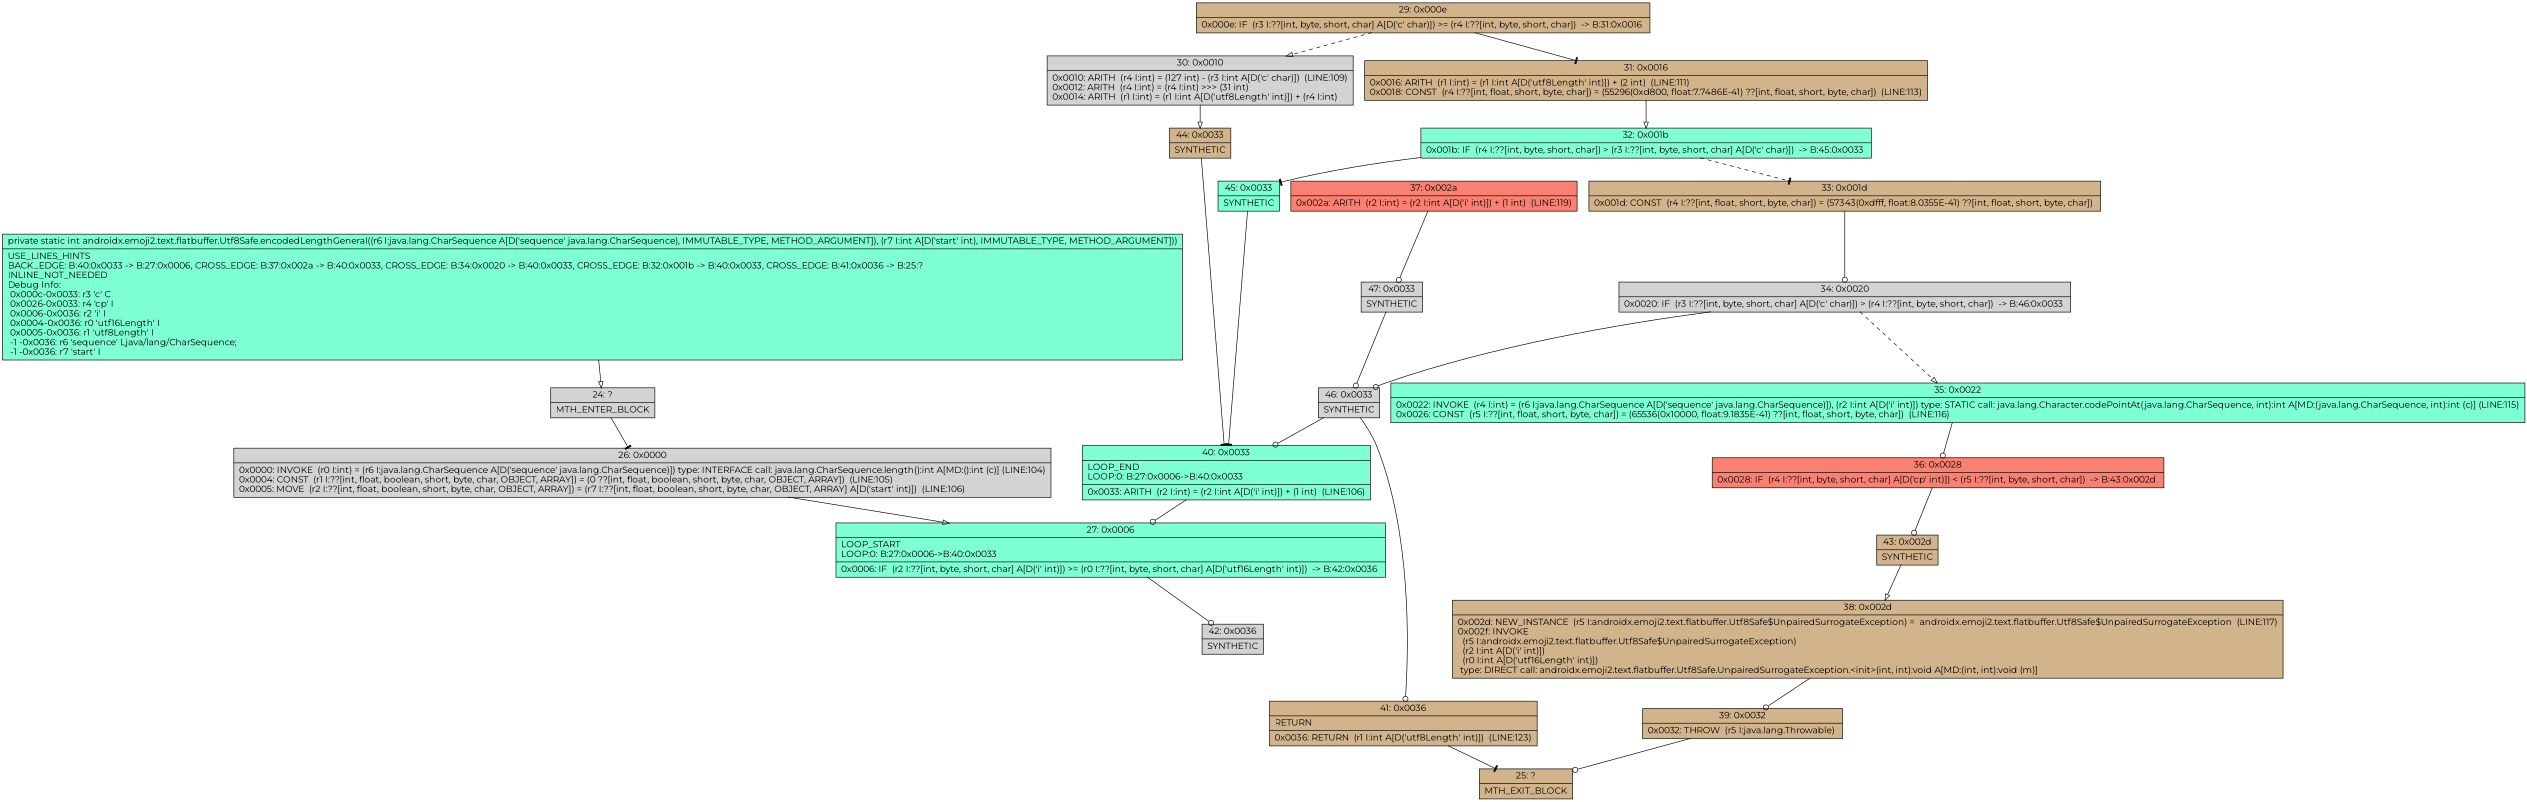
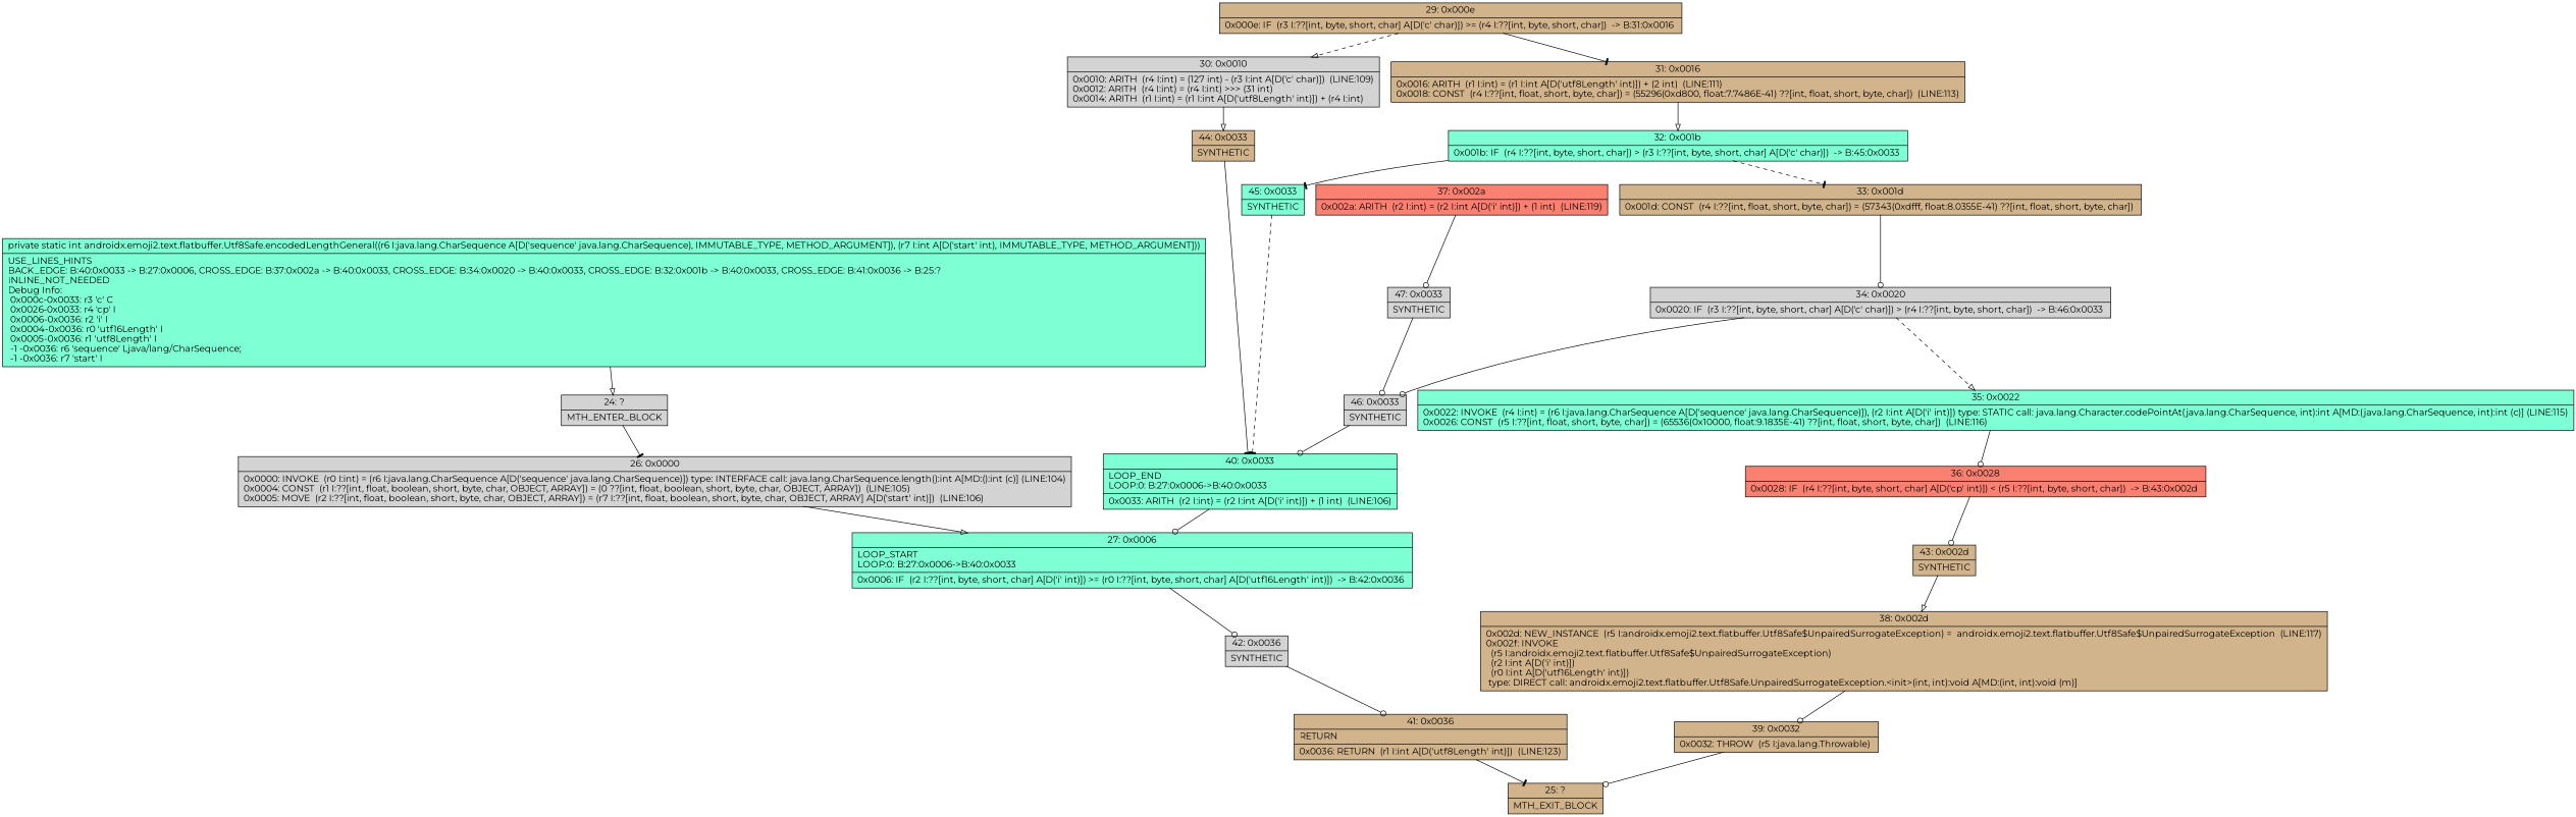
  digraph {
    fontname=Montserrat
    node [fillcolor=tan fontname=Montserrat shape=record style=filled]
    edge [arrowhead=odot fontname=Montserrat]
    n1 [fillcolor=lightgrey label="{24\:\ ?|MTH_ENTER_BLOCK\l}"]
    n2 [fillcolor=lightgrey label="{26\:\ 0x0000|0x0000: INVOKE  (r0 I:int) = (r6 I:java.lang.CharSequence A[D('sequence' java.lang.CharSequence)]) type: INTERFACE call: java.lang.CharSequence.length():int A[MD:():int (c)] (LINE:104)\l0x0004: CONST  (r1 I:??[int, float, boolean, short, byte, char, OBJECT, ARRAY]) = (0 ??[int, float, boolean, short, byte, char, OBJECT, ARRAY])  (LINE:105)\l0x0005: MOVE  (r2 I:??[int, float, boolean, short, byte, char, OBJECT, ARRAY]) = (r7 I:??[int, float, boolean, short, byte, char, OBJECT, ARRAY] A[D('start' int)])  (LINE:106)\l}"]
    n3 [fillcolor=aquamarine label="{27\:\ 0x0006|LOOP_START\lLOOP:0: B:27:0x0006\-\>B:40:0x0033\l|0x0006: IF  (r2 I:??[int, byte, short, char] A[D('i' int)]) \>= (r0 I:??[int, byte, short, char] A[D('utf16Length' int)])  \-\> B:42:0x0036 \l}"]
    n4 [fillcolor=lightgrey label="{42\:\ 0x0036|SYNTHETIC\l}"]
    n5 [label="{41\:\ 0x0036|RETURN\l|0x0036: RETURN  (r1 I:int A[D('utf8Length' int)])  (LINE:123)\l}"]
    n6 [label="{29\:\ 0x000e|0x000e: IF  (r3 I:??[int, byte, short, char] A[D('c' char)]) \>= (r4 I:??[int, byte, short, char])  \-\> B:31:0x0016 \l}"]
    n7 [fillcolor=lightgrey label="{30\:\ 0x0010|0x0010: ARITH  (r4 I:int) = (127 int) \- (r3 I:int A[D('c' char)])  (LINE:109)\l0x0012: ARITH  (r4 I:int) = (r4 I:int) \>\>\> (31 int) \l0x0014: ARITH  (r1 I:int) = (r1 I:int A[D('utf8Length' int)]) + (r4 I:int) \l}"]
    n8 [label="{31\:\ 0x0016|0x0016: ARITH  (r1 I:int) = (r1 I:int A[D('utf8Length' int)]) + (2 int)  (LINE:111)\l0x0018: CONST  (r4 I:??[int, float, short, byte, char]) = (55296(0xd800, float:7.7486E\-41) ??[int, float, short, byte, char])  (LINE:113)\l}"]
    n9 [label="{44\:\ 0x0033|SYNTHETIC\l}"]
    n10 [fillcolor=aquamarine label="{32\:\ 0x001b|0x001b: IF  (r4 I:??[int, byte, short, char]) \> (r3 I:??[int, byte, short, char] A[D('c' char)])  \-\> B:45:0x0033 \l}"]
    n11 [fillcolor=aquamarine label="{40\:\ 0x0033|LOOP_END\lLOOP:0: B:27:0x0006\-\>B:40:0x0033\l|0x0033: ARITH  (r2 I:int) = (r2 I:int A[D('i' int)]) + (1 int)  (LINE:106)\l}"]
    n12 [label="{33\:\ 0x001d|0x001d: CONST  (r4 I:??[int, float, short, byte, char]) = (57343(0xdfff, float:8.0355E\-41) ??[int, float, short, byte, char]) \l}"]
    n13 [fillcolor=aquamarine label="{45\:\ 0x0033|SYNTHETIC\l}"]
    n14 [fillcolor=lightgrey label="{34\:\ 0x0020|0x0020: IF  (r3 I:??[int, byte, short, char] A[D('c' char)]) \> (r4 I:??[int, byte, short, char])  \-\> B:46:0x0033 \l}"]
    n15 [fillcolor=aquamarine label="{35\:\ 0x0022|0x0022: INVOKE  (r4 I:int) = (r6 I:java.lang.CharSequence A[D('sequence' java.lang.CharSequence)]), (r2 I:int A[D('i' int)]) type: STATIC call: java.lang.Character.codePointAt(java.lang.CharSequence, int):int A[MD:(java.lang.CharSequence, int):int (c)] (LINE:115)\l0x0026: CONST  (r5 I:??[int, float, short, byte, char]) = (65536(0x10000, float:9.1835E\-41) ??[int, float, short, byte, char])  (LINE:116)\l}"]
    n16 [fillcolor=lightgrey label="{46\:\ 0x0033|SYNTHETIC\l}"]
    n17 [fillcolor=salmon label="{36\:\ 0x0028|0x0028: IF  (r4 I:??[int, byte, short, char] A[D('cp' int)]) \< (r5 I:??[int, byte, short, char])  \-\> B:43:0x002d \l}"]
    n18 [label="{43\:\ 0x002d|SYNTHETIC\l}"]
    n19 [fillcolor=salmon label="{37\:\ 0x002a|0x002a: ARITH  (r2 I:int) = (r2 I:int A[D('i' int)]) + (1 int)  (LINE:119)\l}"]
    n20 [fillcolor=lightgrey label="{47\:\ 0x0033|SYNTHETIC\l}"]
    n21 [label="{38\:\ 0x002d|0x002d: NEW_INSTANCE  (r5 I:androidx.emoji2.text.flatbuffer.Utf8Safe$UnpairedSurrogateException) =  androidx.emoji2.text.flatbuffer.Utf8Safe$UnpairedSurrogateException  (LINE:117)\l0x002f: INVOKE  \l  (r5 I:androidx.emoji2.text.flatbuffer.Utf8Safe$UnpairedSurrogateException)\l  (r2 I:int A[D('i' int)])\l  (r0 I:int A[D('utf16Length' int)])\l type: DIRECT call: androidx.emoji2.text.flatbuffer.Utf8Safe.UnpairedSurrogateException.\<init\>(int, int):void A[MD:(int, int):void (m)]\l}"]
    n22 [label="{39\:\ 0x0032|0x0032: THROW  (r5 I:java.lang.Throwable) \l}"]
    n23 [label="{25\:\ ?|MTH_EXIT_BLOCK\l}"]
    n24 [fillcolor=aquamarine label="{private static int androidx.emoji2.text.flatbuffer.Utf8Safe.encodedLengthGeneral((r6 I:java.lang.CharSequence A[D('sequence' java.lang.CharSequence), IMMUTABLE_TYPE, METHOD_ARGUMENT]), (r7 I:int A[D('start' int), IMMUTABLE_TYPE, METHOD_ARGUMENT]))  | USE_LINES_HINTS\lBACK_EDGE: B:40:0x0033 \-\> B:27:0x0006, CROSS_EDGE: B:37:0x002a \-\> B:40:0x0033, CROSS_EDGE: B:34:0x0020 \-\> B:40:0x0033, CROSS_EDGE: B:32:0x001b \-\> B:40:0x0033, CROSS_EDGE: B:41:0x0036 \-\> B:25:?\lINLINE_NOT_NEEDED\lDebug Info:\l  0x000c\-0x0033: r3 'c' C\l  0x0026\-0x0033: r4 'cp' I\l  0x0006\-0x0036: r2 'i' I\l  0x0004\-0x0036: r0 'utf16Length' I\l  0x0005\-0x0036: r1 'utf8Length' I\l  \-1 \-0x0036: r6 'sequence' Ljava\/lang\/CharSequence;\l  \-1 \-0x0036: r7 'start' I\l}"]
    n1 -> n2 [arrowhead=tee]
    n2 -> n3 [arrowhead=onormal]
    n3 -> n4
-   n16 -> n5
+   n4 -> n5
    n5 -> n23 [arrowhead=tee]
    n6 -> n7 [arrowhead=onormal style=dashed]
    n6 -> n8 [arrowhead=tee]
    n7 -> n9 [arrowhead=onormal]
    n8 -> n10 [arrowhead=onormal]
    n9 -> n11 [arrowhead=tee]
    n10 -> n12 [arrowhead=tee style=dashed]
    n10 -> n13 [arrowhead=tee]
    n11 -> n3
    n12 -> n14
-   n13 -> n11 [arrowhead=tee]
+   n13 -> n11 [arrowhead=tee style=dashed]
    n14 -> n15 [arrowhead=onormal style=dashed]
    n14 -> n16
    n15 -> n17
    n16 -> n11
    n17 -> n18
    n18 -> n21 [arrowhead=onormal]
    n19 -> n20
    n20 -> n16
    n21 -> n22
    n22 -> n23
    n24 -> n1 [arrowhead=onormal]
  }
